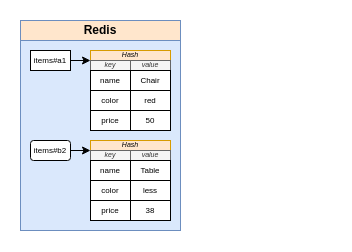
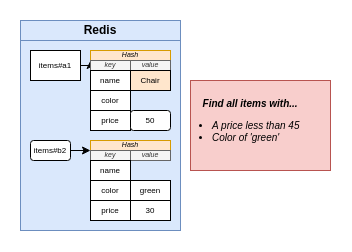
  <mxCell id="0" />
  <mxCell id="1" parent="0" />
- <mxCell id="2" value="Redis" style="rounded=0;whiteSpace=wrap;html=1;fontStyle=1;fillColor=#ffe6cc;strokeColor=#6c8ebf;" vertex="1" parent="1"><mxGeometry x="20" y="20" width="160" height="20" as="geometry" /></mxCell>
+ <mxCell id="2" value="Redis" style="rounded=0;whiteSpace=wrap;html=1;fontStyle=1;fillColor=#dae8fc;strokeColor=#6c8ebf;" vertex="1" parent="1"><mxGeometry x="20" y="20" width="160" height="20" as="geometry" /></mxCell>
  <mxCell id="3" value="" style="rounded=0;whiteSpace=wrap;html=1;fontStyle=1;fillColor=#dae8fc;strokeColor=#6c8ebf;" vertex="1" parent="1"><mxGeometry x="20" y="40" width="160" height="190" as="geometry" /></mxCell>
  <mxCell id="4" style="edgeStyle=orthogonalEdgeStyle;rounded=0;orthogonalLoop=1;jettySize=auto;html=1;exitX=1;exitY=0.5;exitDx=0;exitDy=0;entryX=0;entryY=1;entryDx=0;entryDy=0;fontSize=7;" edge="1" parent="1" source="5" target="6"><mxGeometry relative="1" as="geometry" /></mxCell>
- <mxCell id="5" value="items#a1" style="rounded=0;whiteSpace=wrap;html=1;fontSize=8;" vertex="1" parent="1"><mxGeometry x="30" y="50" width="40" height="20" as="geometry" /></mxCell>
+ <mxCell id="5" value="items#a1" style="rounded=0;whiteSpace=wrap;html=1;fontSize=8;" vertex="1" parent="1"><mxGeometry x="30" y="50" width="50" height="30" as="geometry" /></mxCell>
  <mxCell id="6" value="Hash" style="rounded=0;whiteSpace=wrap;html=1;fontSize=7;fillColor=#ffe6cc;strokeColor=#d79b00;fontStyle=2" vertex="1" parent="1"><mxGeometry x="90" y="50" width="80" height="10" as="geometry" /></mxCell>
  <mxCell id="7" value="key" style="rounded=0;whiteSpace=wrap;html=1;fontSize=7;fontStyle=2;fillColor=#f5f5f5;strokeColor=#666666;fontColor=#333333;" vertex="1" parent="1"><mxGeometry x="90" y="60" width="40" height="10" as="geometry" /></mxCell>
  <mxCell id="8" value="value" style="rounded=0;whiteSpace=wrap;html=1;fontSize=7;fontStyle=2;fillColor=#f5f5f5;strokeColor=#666666;fontColor=#333333;" vertex="1" parent="1"><mxGeometry x="130" y="60" width="40" height="10" as="geometry" /></mxCell>
  <mxCell id="9" value="name" style="rounded=0;whiteSpace=wrap;html=1;fontSize=8;fontStyle=0;" vertex="1" parent="1"><mxGeometry x="90" y="70" width="40" height="20" as="geometry" /></mxCell>
- <mxCell id="10" value="Chair" style="rounded=0;whiteSpace=wrap;html=1;fontSize=8;fontStyle=0;" vertex="1" parent="1"><mxGeometry x="130" y="70" width="40" height="20" as="geometry" /></mxCell>
+ <mxCell id="10" value="Chair" style="rounded=0;whiteSpace=wrap;html=1;fontSize=8;fontStyle=0;fillColor=#ffe6cc;" vertex="1" parent="1"><mxGeometry x="130" y="70" width="40" height="20" as="geometry" /></mxCell>
  <mxCell id="11" value="color" style="rounded=0;whiteSpace=wrap;html=1;fontSize=8;fontStyle=0;" vertex="1" parent="1"><mxGeometry x="90" y="90" width="40" height="20" as="geometry" /></mxCell>
- <mxCell id="12" value="red" style="rounded=0;whiteSpace=wrap;html=1;fontSize=8;fontStyle=0;" vertex="1" parent="1"><mxGeometry x="130" y="90" width="40" height="20" as="geometry" /></mxCell>
  <mxCell id="13" value="price" style="rounded=0;whiteSpace=wrap;html=1;fontSize=8;fontStyle=0;" vertex="1" parent="1"><mxGeometry x="90" y="110" width="40" height="20" as="geometry" /></mxCell>
- <mxCell id="14" value="50" style="rounded=0;whiteSpace=wrap;html=1;fontSize=8;fontStyle=0;" vertex="1" parent="1"><mxGeometry x="130" y="110" width="40" height="20" as="geometry" /></mxCell>
+ <mxCell id="14" value="50" style="whiteSpace=wrap;html=1;fontSize=8;fontStyle=0;rounded=1;" vertex="1" parent="1"><mxGeometry x="130" y="110" width="40" height="20" as="geometry" /></mxCell>
  <mxCell id="15" style="edgeStyle=orthogonalEdgeStyle;rounded=0;orthogonalLoop=1;jettySize=auto;html=1;exitX=1;exitY=0.5;exitDx=0;exitDy=0;entryX=0;entryY=1;entryDx=0;entryDy=0;fontSize=7;" edge="1" parent="1" source="16" target="17"><mxGeometry relative="1" as="geometry" /></mxCell>
  <mxCell id="16" value="items#b2" style="whiteSpace=wrap;html=1;fontSize=8;rounded=1;" vertex="1" parent="1"><mxGeometry x="30" y="140" width="40" height="20" as="geometry" /></mxCell>
  <mxCell id="17" value="Hash" style="rounded=0;whiteSpace=wrap;html=1;fontSize=7;fillColor=#ffe6cc;strokeColor=#d79b00;fontStyle=2" vertex="1" parent="1"><mxGeometry x="90" y="140" width="80" height="10" as="geometry" /></mxCell>
  <mxCell id="18" value="key" style="rounded=0;whiteSpace=wrap;html=1;fontSize=7;fontStyle=2;fillColor=#f5f5f5;strokeColor=#666666;fontColor=#333333;" vertex="1" parent="1"><mxGeometry x="90" y="150" width="40" height="10" as="geometry" /></mxCell>
  <mxCell id="19" value="value" style="rounded=0;whiteSpace=wrap;html=1;fontSize=7;fontStyle=2;fillColor=#f5f5f5;strokeColor=#666666;fontColor=#333333;" vertex="1" parent="1"><mxGeometry x="130" y="150" width="40" height="10" as="geometry" /></mxCell>
  <mxCell id="20" value="name" style="rounded=0;whiteSpace=wrap;html=1;fontSize=8;fontStyle=0;" vertex="1" parent="1"><mxGeometry x="90" y="160" width="40" height="20" as="geometry" /></mxCell>
- <mxCell id="21" value="Table" style="rounded=0;whiteSpace=wrap;html=1;fontSize=8;fontStyle=0;" vertex="1" parent="1"><mxGeometry x="130" y="160" width="40" height="20" as="geometry" /></mxCell>
  <mxCell id="22" value="color" style="rounded=0;whiteSpace=wrap;html=1;fontSize=8;fontStyle=0;" vertex="1" parent="1"><mxGeometry x="90" y="180" width="40" height="20" as="geometry" /></mxCell>
- <mxCell id="23" value="less" style="rounded=0;whiteSpace=wrap;html=1;fontSize=8;fontStyle=0;" vertex="1" parent="1"><mxGeometry x="130" y="180" width="40" height="20" as="geometry" /></mxCell>
+ <mxCell id="23" value="green" style="rounded=0;whiteSpace=wrap;html=1;fontSize=8;fontStyle=0;" vertex="1" parent="1"><mxGeometry x="130" y="180" width="40" height="20" as="geometry" /></mxCell>
  <mxCell id="24" value="price" style="rounded=0;whiteSpace=wrap;html=1;fontSize=8;fontStyle=0;" vertex="1" parent="1"><mxGeometry x="90" y="200" width="40" height="20" as="geometry" /></mxCell>
- <mxCell id="25" value="38" style="rounded=0;whiteSpace=wrap;html=1;fontSize=8;fontStyle=0;" vertex="1" parent="1"><mxGeometry x="130" y="200" width="40" height="20" as="geometry" /></mxCell>
+ <mxCell id="25" value="30" style="rounded=0;whiteSpace=wrap;html=1;fontSize=8;fontStyle=0;" vertex="1" parent="1"><mxGeometry x="130" y="200" width="40" height="20" as="geometry" /></mxCell>
+ <mxCell id="26" value="&lt;b style=&quot;font-size: 10px&quot;&gt;&amp;nbsp; &amp;nbsp; &amp;nbsp; &amp;nbsp; &amp;nbsp; &amp;nbsp;Find all items with... &lt;/b&gt;&lt;br style=&quot;font-size: 10px&quot;&gt;&lt;ul style=&quot;font-size: 10px&quot;&gt;&lt;li style=&quot;font-size: 10px&quot;&gt;A price less than 45&lt;/li&gt;&lt;li style=&quot;font-size: 10px&quot;&gt;Color of 'green'&lt;/li&gt;&lt;/ul&gt;" style="rounded=0;whiteSpace=wrap;html=1;fontSize=10;fillColor=#f8cecc;strokeColor=#b85450;fontStyle=2;align=left;spacingLeft=-20;" vertex="1" parent="1"><mxGeometry x="190" y="80" width="140" height="90" as="geometry" /></mxCell>
